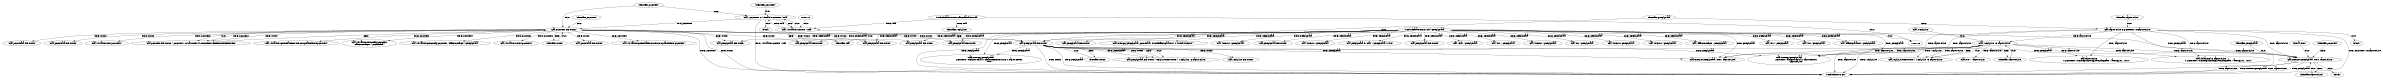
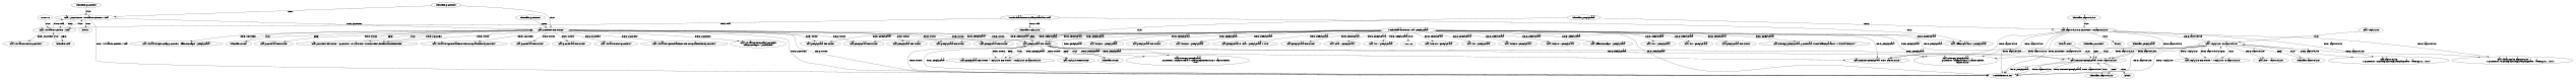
  digraph {
    n1 [label="(Call,memset(pReplyData, 0x80, captureSize))"]
    n2 [label="(Identifier,captureSize)"]
    n3 [label="(Block,)"]
    n4 [label="(MethodReturn,int)"]
    n5 [label="(Call,pReplyData == NULL)"]
    n6 [label="(Call,memset(pReplyData, 0x80, captureSize))"]
    n7 [label="(Call,replySize == NULL)"]
    n8 [label="(Identifier,NULL)"]
    n9 [label="(Call,memcpy(pReplyData,\n                           pContext->mCaptureBuf + CAPTURE_BUF_SIZE + capturePoint,\n                           size))"]
    n10 [label="(Call,pReplyData == NULL || replySize == NULL || *replySize != captureSize)"]
    n11 [label="(Call,memcpy(pReplyData,\n                       pContext->mCaptureBuf + capturePoint,\n                       captureSize))"]
    n12 [label="(MethodParameterIn,void *pReplyData)"]
    n13 [label="(Call,(int32_t *)pReplyData)"]
    n14 [label="(Call,(int *)pReplyData)"]
    n15 [label="(Call,pReplyData == NULL)"]
    n16 [label="(Call,pReplyData == NULL)"]
    n17 [label="(Call,(int32_t*)pReplyData)"]
    n18 [label="(Call,(int32_t *)pReplyData)"]
    n19 [label="(Call,(effect_config_t *)pReplyData)"]
    n20 [label="(Call,(int *) pReplyData)"]
    n21 [label="(Call,pReplyData == NULL)"]
    n22 [label="(Call,(int *)pReplyData)"]
    n23 [label="(Call,(effect_param_t *)pReplyData)"]
    n24 [label="(Call,pReplyData == NULL)"]
    n25 [label="(Call,memcpy(pReplyData, pCmdData, sizeof(effect_param_t) + sizeof(uint32_t)))"]
    n26 [label="(Call,(int32_t *)pReplyData)"]
    n27 [label="(Call,pReplyData == NULL)"]
    n28 [label="(Call,(int32_t *)pReplyData)"]
    n29 [label="(Call,pReplyData == NULL)"]
    n30 [label="(Call,pReplyData = (char *)pReplyData + size)"]
    n31 [label="(Call,pReplyData == NULL)"]
    n32 [label="(Call,pReplyData == NULL)"]
    n33 [label="(Call,(char *)pReplyData)"]
    n34 [label="(Call,(int *) pReplyData)"]
    1000106
    n36 [label="(Call,pContext == NULL)"]
    n37 [label="(Call,Visualizer_getConfig(pContext, (effect_config_t *)pReplyData))"]
    n38 [label="(Call,Visualizer_reset(pContext))"]
    n39 [label="(Identifier,NULL)"]
    n40 [label="(Call,pCmdData == NULL)"]
    n41 [label="(Call,Visualizer_getDeltaTimeMsFromUpdatedTime(pContext))"]
    n42 [label="(Call,pCmdData == NULL)"]
    n43 [label="(Call,pCmdData == NULL)"]
    n44 [label="(Call,Visualizer_init(pContext))"]
    n45 [label="(Call,pContext == NULL || pContext->mState == VISUALIZER_STATE_UNINITIALIZED)"]
    n46 [label="(Call,Visualizer_getDeltaTimeMsFromUpdatedTime(pContext))"]
    n47 [label="(Call,Visualizer_setConfig(pContext,\n (effect_config_t *) pCmdData))"]
    n48 [label="(Call,* pContext = (VisualizerContext *)self)"]
    n49 [label="(Call,(VisualizerContext *)self)"]
    n50 [label="(Block,)"]
    n51 [label="(Identifier,self)"]
    n52 [label="(MethodParameterIn,effect_handle_t self)"]
    n53 [label="(Identifier,replySize)"]
    n54 [label="(Call,*replySize != captureSize)"]
    n55 [label="(Call,captureSize\n                        + pContext->mConfig.inputCfg.samplingRate * latencyMs / 1000)"]
    n56 [label="(Call,size > captureSize)"]
    n57 [label="(Call,deltaSmpl = captureSize\n                        + pContext->mConfig.inputCfg.samplingRate * latencyMs / 1000)"]
    n58 [label="(Identifier,captureSize)"]
    n59 [label="(Call,replySize == NULL || *replySize != captureSize)"]
    n60 [label="(Call,captureSize = pContext->mCaptureSize)"]
    n61 [label="(Block,)"]
    n62 [label="(Call,*replySize)"]
    n63 [label="(Identifier,pReplyData)"]
    n64 [label="(Identifier,pReplyData)"]
    n65 [label="(Identifier,pContext)"]
    n66 [label="(Identifier,pContext)"]
    n67 [label="(Identifier,pContext)"]
    n68 [label="(Literal,0x80)"]
    n69 [label="(Identifier,pContext)"]
    n70 [label="(Identifier,captureSize)"]
    1000118
    n1 -> n2 [label="CFG: "]
    n1 -> n3 [label="AST: "]
    n1 -> n4 [label="DDG: captureSize"]
    n1 -> n4 [label="DDG: memset(pReplyData, 0x80, captureSize)"]
    n1 -> n4 [label="DDG: pReplyData"]
    n2 -> n1 [label="AST: "]
    n5 -> n1 [label="DDG: pReplyData"]
    n5 -> n4 [label="DDG: NULL"]
    n5 -> n4 [label="DDG: pReplyData"]
    n5 -> n6 [label="DDG: pReplyData"]
    n5 -> n7 [label="DDG: NULL"]
    n5 -> n8 [label="CFG: "]
    n5 -> n9 [label="DDG: pReplyData"]
    n5 -> n10 [label="AST: "]
    n5 -> n10 [label="DDG: pReplyData"]
    n5 -> n10 [label="DDG: NULL"]
    n5 -> n11 [label="DDG: pReplyData"]
    n8 -> n5 [label="AST: "]
    n10 -> n5 [label="CFG: "]
    n12 -> n1 [label="DDG: pReplyData"]
    n12 -> n4 [label="DDG: pReplyData"]
    n12 -> n5 [label="DDG: pReplyData"]
    n12 -> n6 [label="DDG: pReplyData"]
    n12 -> n9 [label="DDG: pReplyData"]
    n12 -> n11 [label="DDG: pReplyData"]
    n12 -> n13 [label="DDG: pReplyData"]
    n12 -> n14 [label="DDG: pReplyData"]
    n12 -> n15 [label="DDG: pReplyData"]
    n12 -> n16 [label="DDG: pReplyData"]
    n12 -> n17 [label="DDG: pReplyData"]
    n12 -> n18 [label="DDG: pReplyData"]
    n12 -> n19 [label="DDG: pReplyData"]
    n12 -> n20 [label="DDG: pReplyData"]
    n12 -> n21 [label="DDG: pReplyData"]
    n12 -> n22 [label="DDG: pReplyData"]
    n12 -> n23 [label="DDG: pReplyData"]
    n12 -> n24 [label="DDG: pReplyData"]
    n12 -> n25 [label="DDG: pReplyData"]
    n12 -> n26 [label="DDG: pReplyData"]
    n12 -> n27 [label="DDG: pReplyData"]
    n12 -> n28 [label="DDG: pReplyData"]
    n12 -> n29 [label="DDG: pReplyData"]
    n12 -> n30 [label="DDG: pReplyData"]
    n12 -> n31 [label="DDG: pReplyData"]
    n12 -> n32 [label="DDG: pReplyData"]
    n12 -> n33 [label="DDG: pReplyData"]
    n12 -> n34 [label="DDG: pReplyData"]
    n12 -> 1000106 [label="AST: "]
    n36 -> n4 [label="DDG: NULL"]
    n36 -> n4 [label="DDG: pContext"]
    n36 -> n5 [label="DDG: NULL"]
    n36 -> n15 [label="DDG: NULL"]
    n36 -> n16 [label="DDG: NULL"]
    n36 -> n21 [label="DDG: NULL"]
    n36 -> n29 [label="DDG: NULL"]
    n36 -> n31 [label="DDG: NULL"]
    n36 -> n37 [label="DDG: pContext"]
-   n36 -> n38 [label="DDG: pContext"]
+   n49 -> n38 [label="DDG: pContext"]
    n36 -> n39 [label="CFG: "]
    n36 -> n40 [label="DDG: NULL"]
    n36 -> n41 [label="DDG: pContext"]
    n36 -> n42 [label="DDG: NULL"]
    n36 -> n43 [label="DDG: NULL"]
    n36 -> n44 [label="DDG: pContext"]
    n36 -> n45 [label="AST: "]
    n36 -> n45 [label="DDG: pContext"]
    n36 -> n45 [label="DDG: NULL"]
    n36 -> n46 [label="DDG: pContext"]
    n36 -> n47 [label="DDG: pContext"]
    n39 -> n36 [label="AST: "]
    n45 -> n36 [label="CFG: "]
    n48 -> n4 [label="DDG: (VisualizerContext *)self"]
    n48 -> n36 [label="DDG: pContext"]
    n48 -> n49 [label="CFG: "]
    n48 -> n50 [label="AST: "]
    n49 -> n48 [label="AST: "]
    n49 -> n48 [label="DDG: self"]
    n49 -> n51 [label="CFG: "]
    n51 -> n49 [label="AST: "]
-   n52 -> 1000106 [label="AST: "]
+   n52 -> n23 [label="AST: "]
    n52 -> n49 [label="DDG: self"]
    n52 -> n53 [label="DDG: self"]
    n53 -> n5 [label="CFG: "]
    n54 -> n1 [label="DDG: captureSize"]
    n54 -> n4 [label="DDG: captureSize"]
    n54 -> n4 [label="DDG: *replySize"]
    n54 -> n6 [label="DDG: captureSize"]
    n54 -> n11 [label="DDG: captureSize"]
    n54 -> n55 [label="DDG: captureSize"]
    n54 -> n56 [label="DDG: captureSize"]
    n54 -> n57 [label="DDG: captureSize"]
    n54 -> n58 [label="CFG: "]
    n54 -> n59 [label="AST: "]
    n54 -> n59 [label="DDG: *replySize"]
    n54 -> n59 [label="DDG: captureSize"]
    n58 -> n54 [label="AST: "]
    n59 -> n54 [label="CFG: "]
    n60 -> n1 [label="DDG: captureSize"]
    n60 -> n4 [label="DDG: pContext->mCaptureSize"]
    n60 -> n4 [label="DDG: captureSize"]
    n60 -> n6 [label="DDG: captureSize"]
    n60 -> n11 [label="DDG: captureSize"]
    n60 -> n54 [label="DDG: captureSize"]
    n60 -> n55 [label="DDG: captureSize"]
    n60 -> n57 [label="DDG: captureSize"]
    n60 -> n61 [label="AST: "]
    n62 -> n54 [label="AST: "]
    n63 -> n1 [label="AST: "]
    n64 -> n5 [label="AST: "]
    n64 -> n60 [label="CFG: "]
    n65 -> n36 [label="AST: "]
    n65 -> n48 [label="CFG: "]
    n66 -> n48 [label="AST: "]
    n67 -> n1 [label="CFG: "]
    n68 -> n1 [label="AST: "]
    n69 -> n36 [label="CFG: "]
    n70 -> n60 [label="AST: "]
    1000118 -> n49 [label="AST: "]
  }
